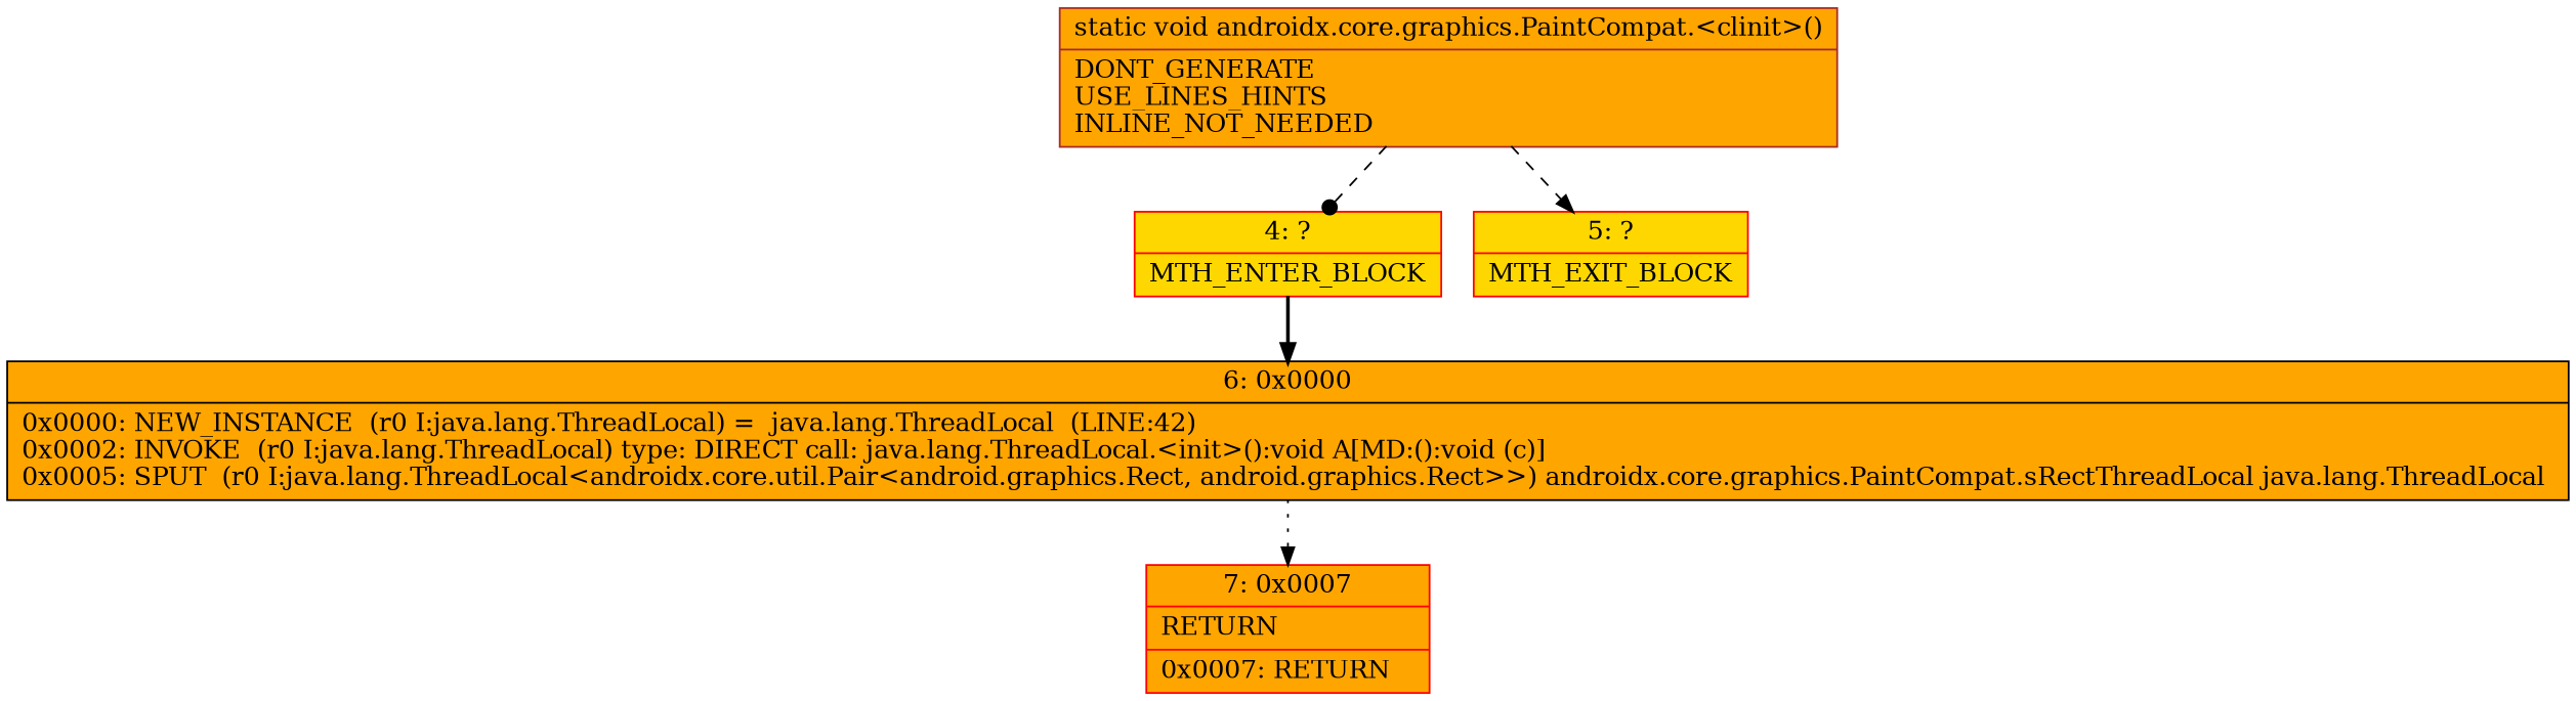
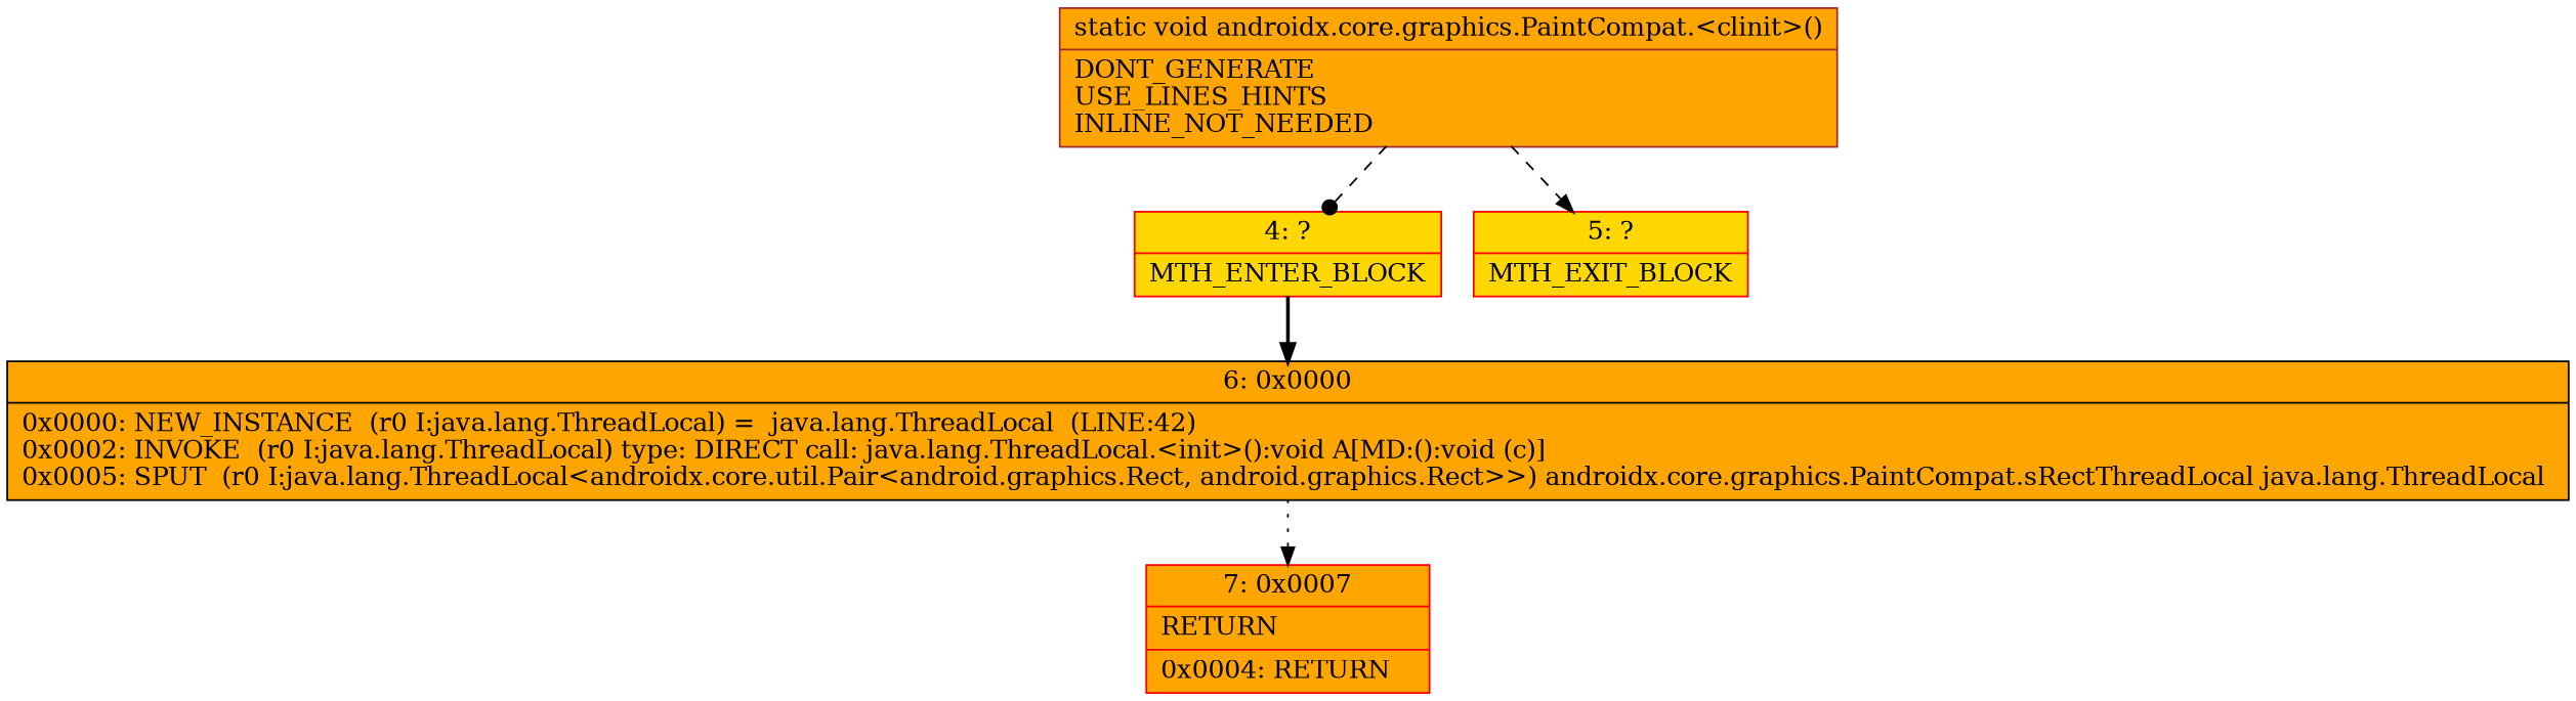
  digraph {
    node [color=red fillcolor=orange shape=record style=filled]
    edge [arrowhead=normal style=dashed]
    n1 [fillcolor=gold label="{4\:\ ?|MTH_ENTER_BLOCK\l}"]
    n2 [color=black label="{6\:\ 0x0000|0x0000: NEW_INSTANCE  (r0 I:java.lang.ThreadLocal) =  java.lang.ThreadLocal  (LINE:42)\l0x0002: INVOKE  (r0 I:java.lang.ThreadLocal) type: DIRECT call: java.lang.ThreadLocal.\<init\>():void A[MD:():void (c)]\l0x0005: SPUT  (r0 I:java.lang.ThreadLocal\<androidx.core.util.Pair\<android.graphics.Rect, android.graphics.Rect\>\>) androidx.core.graphics.PaintCompat.sRectThreadLocal java.lang.ThreadLocal \l}"]
-   n3 [label="{7\:\ 0x0007|RETURN\l|0x0007: RETURN   \l}"]
+   n3 [label="{7\:\ 0x0007|RETURN\l|0x0004: RETURN   \l}"]
    n4 [fillcolor=gold label="{5\:\ ?|MTH_EXIT_BLOCK\l}"]
    n5 [color=brown label="{static void androidx.core.graphics.PaintCompat.\<clinit\>()  | DONT_GENERATE\lUSE_LINES_HINTS\lINLINE_NOT_NEEDED\l}"]
    n1 -> n2 [style=bold]
    n2 -> n3 [style=dotted]
    n5 -> n1 [arrowhead=dot]
    n5 -> n4
  }
